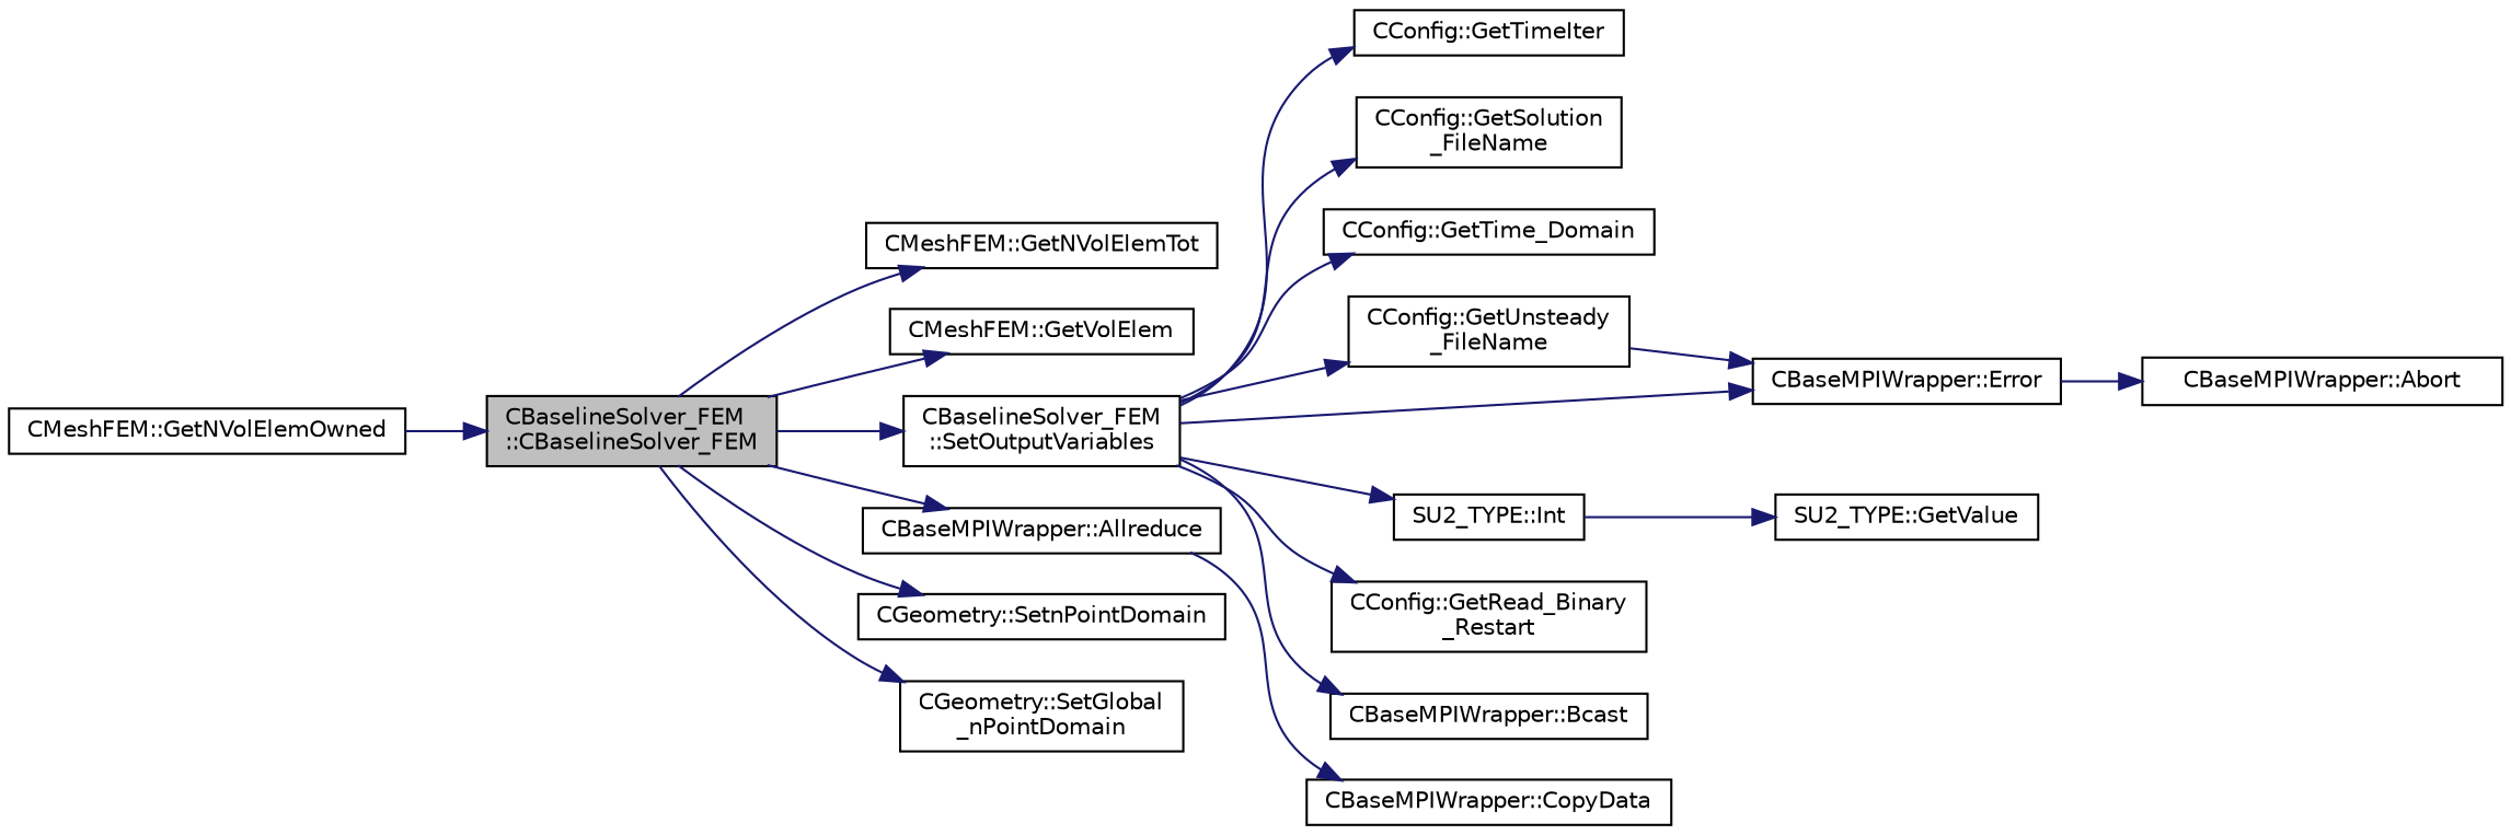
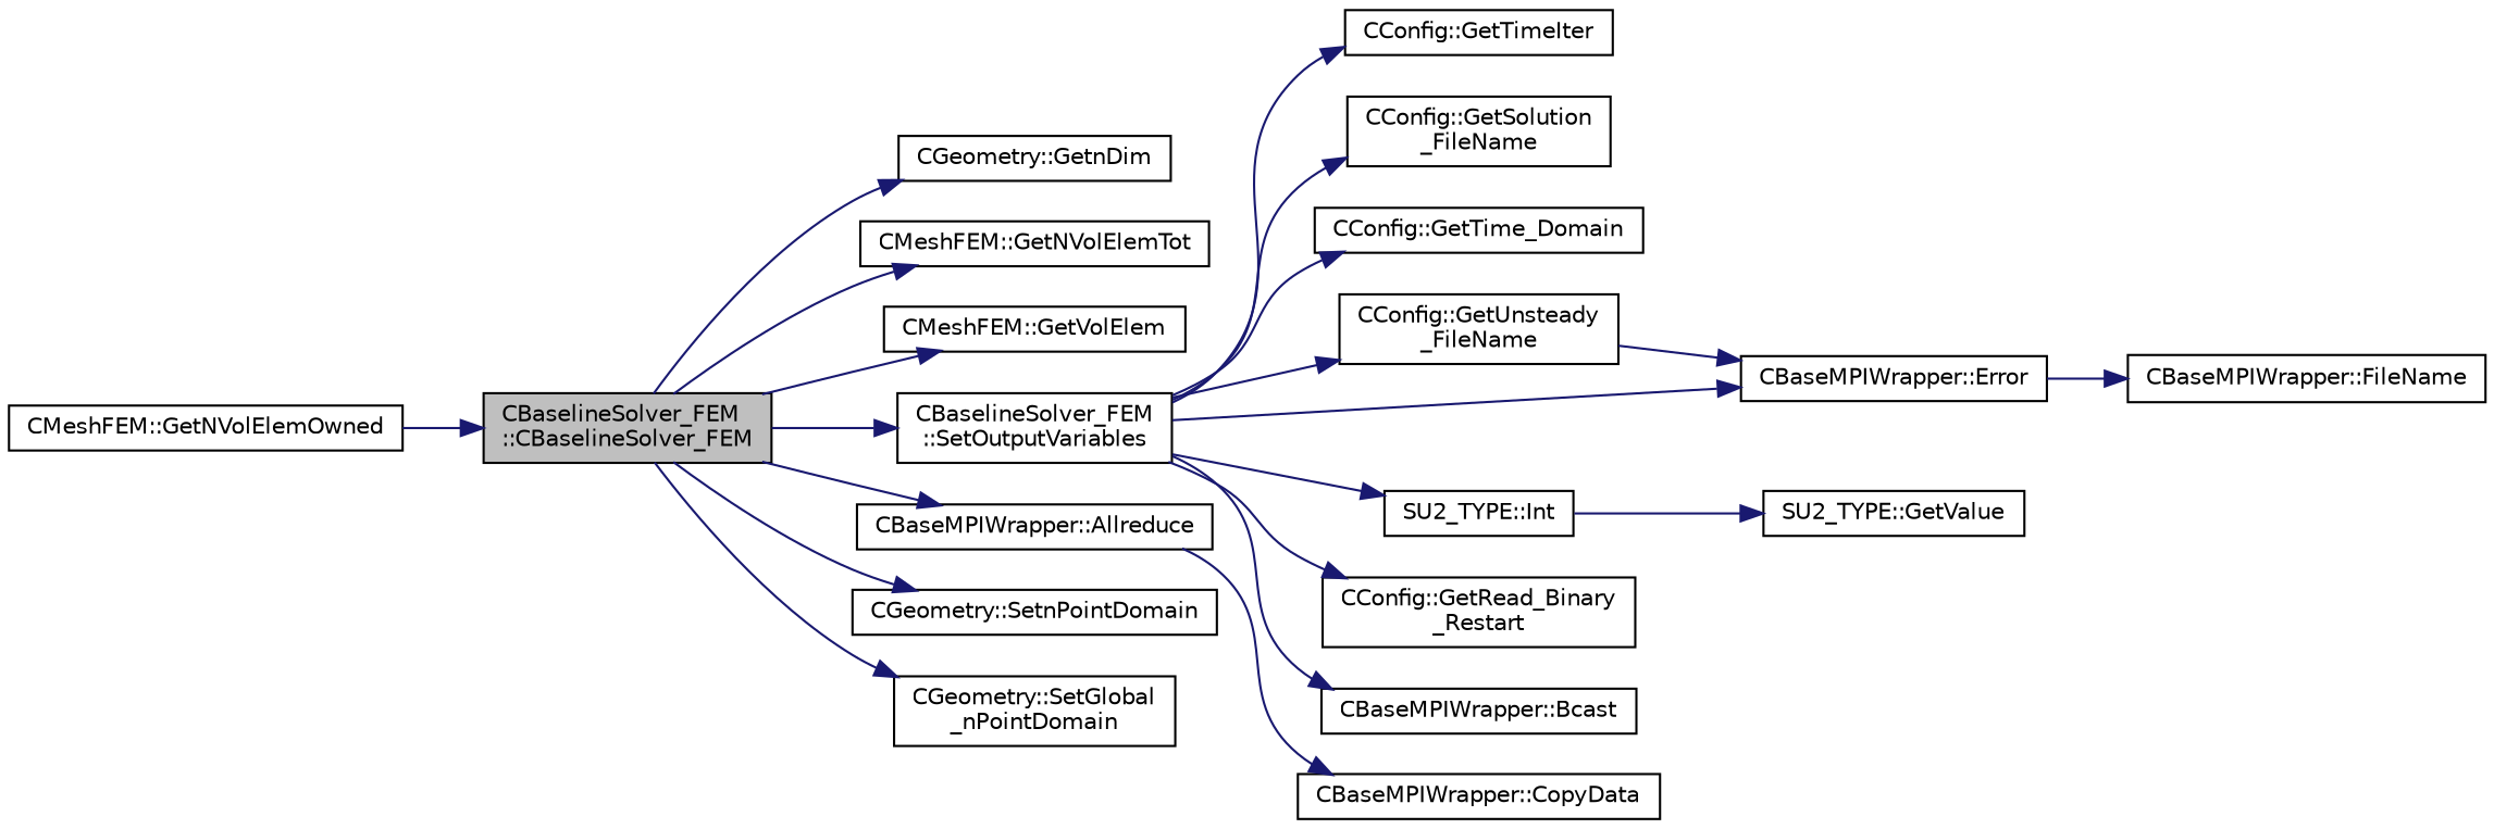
  digraph {
    rankdir=LR
    node [color=black fillcolor=white fontname=Helvetica fontsize=10 shape=record style=filled]
    edge [color=midnightblue fontname=Helvetica fontsize=10 labelfontname=Helvetica labelfontsize=10 style=solid]
    n1 [fillcolor=grey75 fontcolor=black height=0.2 label="CBaselineSolver_FEM\l::CBaselineSolver_FEM" width=0.4]
+   n2 [height=0.2 label="CGeometry::GetnDim" width=0.4]
    n3 [height=0.2 label="CMeshFEM::GetNVolElemTot" width=0.4]
    n4 [height=0.2 label="CMeshFEM::GetVolElem" width=0.4]
    n5 [height=0.2 label="CBaselineSolver_FEM\l::SetOutputVariables" width=0.4]
    n6 [height=0.2 label="CBaseMPIWrapper::Allreduce" width=0.4]
    n7 [height=0.2 label="CGeometry::SetnPointDomain" width=0.4]
    n8 [height=0.2 label="CGeometry::SetGlobal\l_nPointDomain" width=0.4]
    n9 [height=0.2 label="CMeshFEM::GetNVolElemOwned" width=0.4]
    n10 [height=0.2 label="CConfig::GetTimeIter" width=0.4]
    n11 [height=0.2 label="CConfig::GetSolution\l_FileName" width=0.4]
    n12 [height=0.2 label="CConfig::GetTime_Domain" width=0.4]
    n13 [height=0.2 label="CConfig::GetUnsteady\l_FileName" width=0.4]
    n14 [height=0.2 label="CBaseMPIWrapper::Error" width=0.4]
    n15 [height=0.2 label="SU2_TYPE::Int" width=0.4]
    n16 [height=0.2 label="CConfig::GetRead_Binary\l_Restart" width=0.4]
    n17 [height=0.2 label="CBaseMPIWrapper::Bcast" width=0.4]
    n18 [height=0.2 label="CBaseMPIWrapper::CopyData" width=0.4]
-   n19 [height=0.2 label="CBaseMPIWrapper::Abort" width=0.4]
+   n19 [height=0.2 label="CBaseMPIWrapper::FileName" width=0.4]
    n20 [height=0.2 label="SU2_TYPE::GetValue" width=0.4]
+   n1 -> n2
    n1 -> n3
    n1 -> n4
    n1 -> n5
    n1 -> n6
    n1 -> n7
    n1 -> n8
    n5 -> n10
    n5 -> n11
    n5 -> n12
    n5 -> n13
    n5 -> n14
    n5 -> n15
    n5 -> n16
    n5 -> n17
    n6 -> n18
    n9 -> n1
    n13 -> n14
    n14 -> n19
    n15 -> n20
  }
